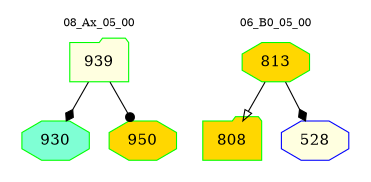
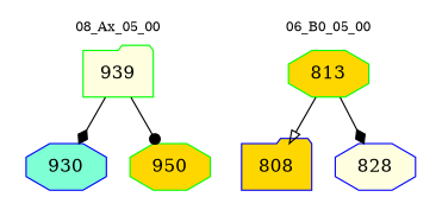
  digraph {
    node [color=green fillcolor=gold shape=octagon style=filled]
    edge [arrowhead=diamond color=black]
    n1 [fillcolor=lightyellow label=939 shape=folder]
-   n2 [fillcolor=aquamarine label=930]
+   n2 [color=blue fillcolor=aquamarine label=930]
    n3 [label=950]
    n4 [label=813]
-   n5 [label=808 shape=folder]
-   n6 [color=blue fillcolor=lightyellow label=528]
+   n5 [color=blue label=808 shape=folder]
+   n6 [color=blue fillcolor=lightyellow label=828]
    subgraph cluster_1 {
      color=white
      fontsize=10
      label="08_Ax_05_00"
      n1
      n2
      n3
    }
    subgraph cluster_2 {
      color=white
      fontsize=10
      label="06_B0_05_00"
      n4
      n5
      n6
    }
    n1 -> n2
    n1 -> n3 [arrowhead=dot]
    n4 -> n5 [arrowhead=onormal]
    n4 -> n6
  }
